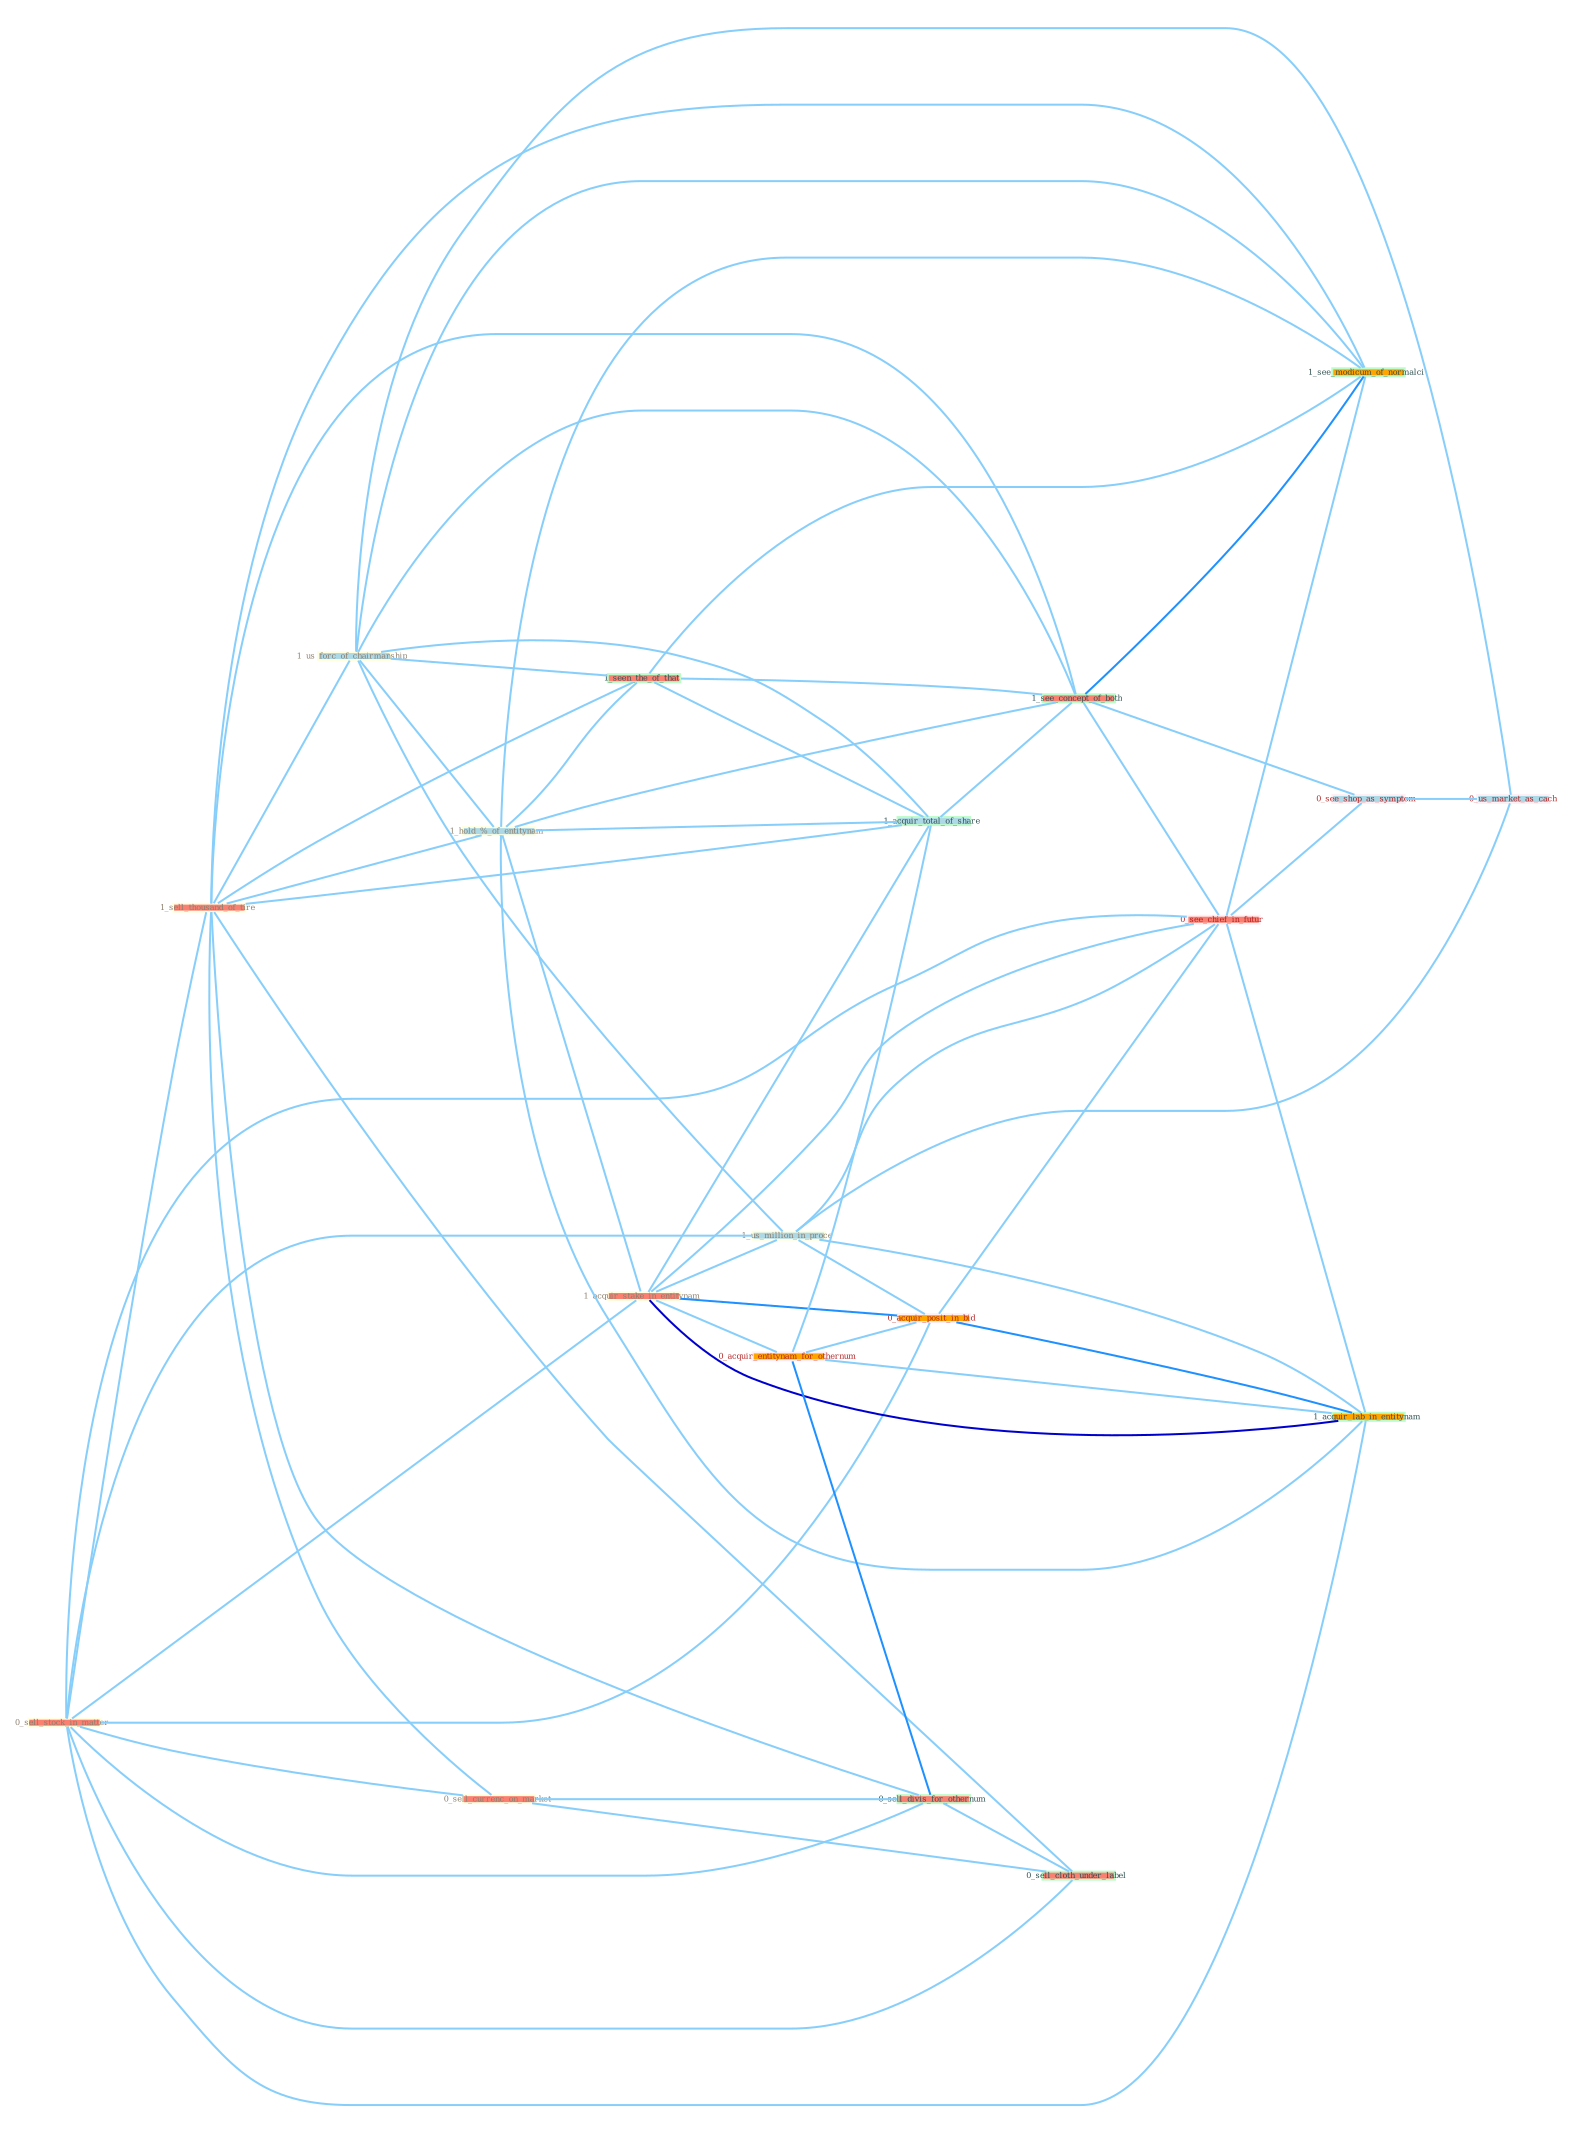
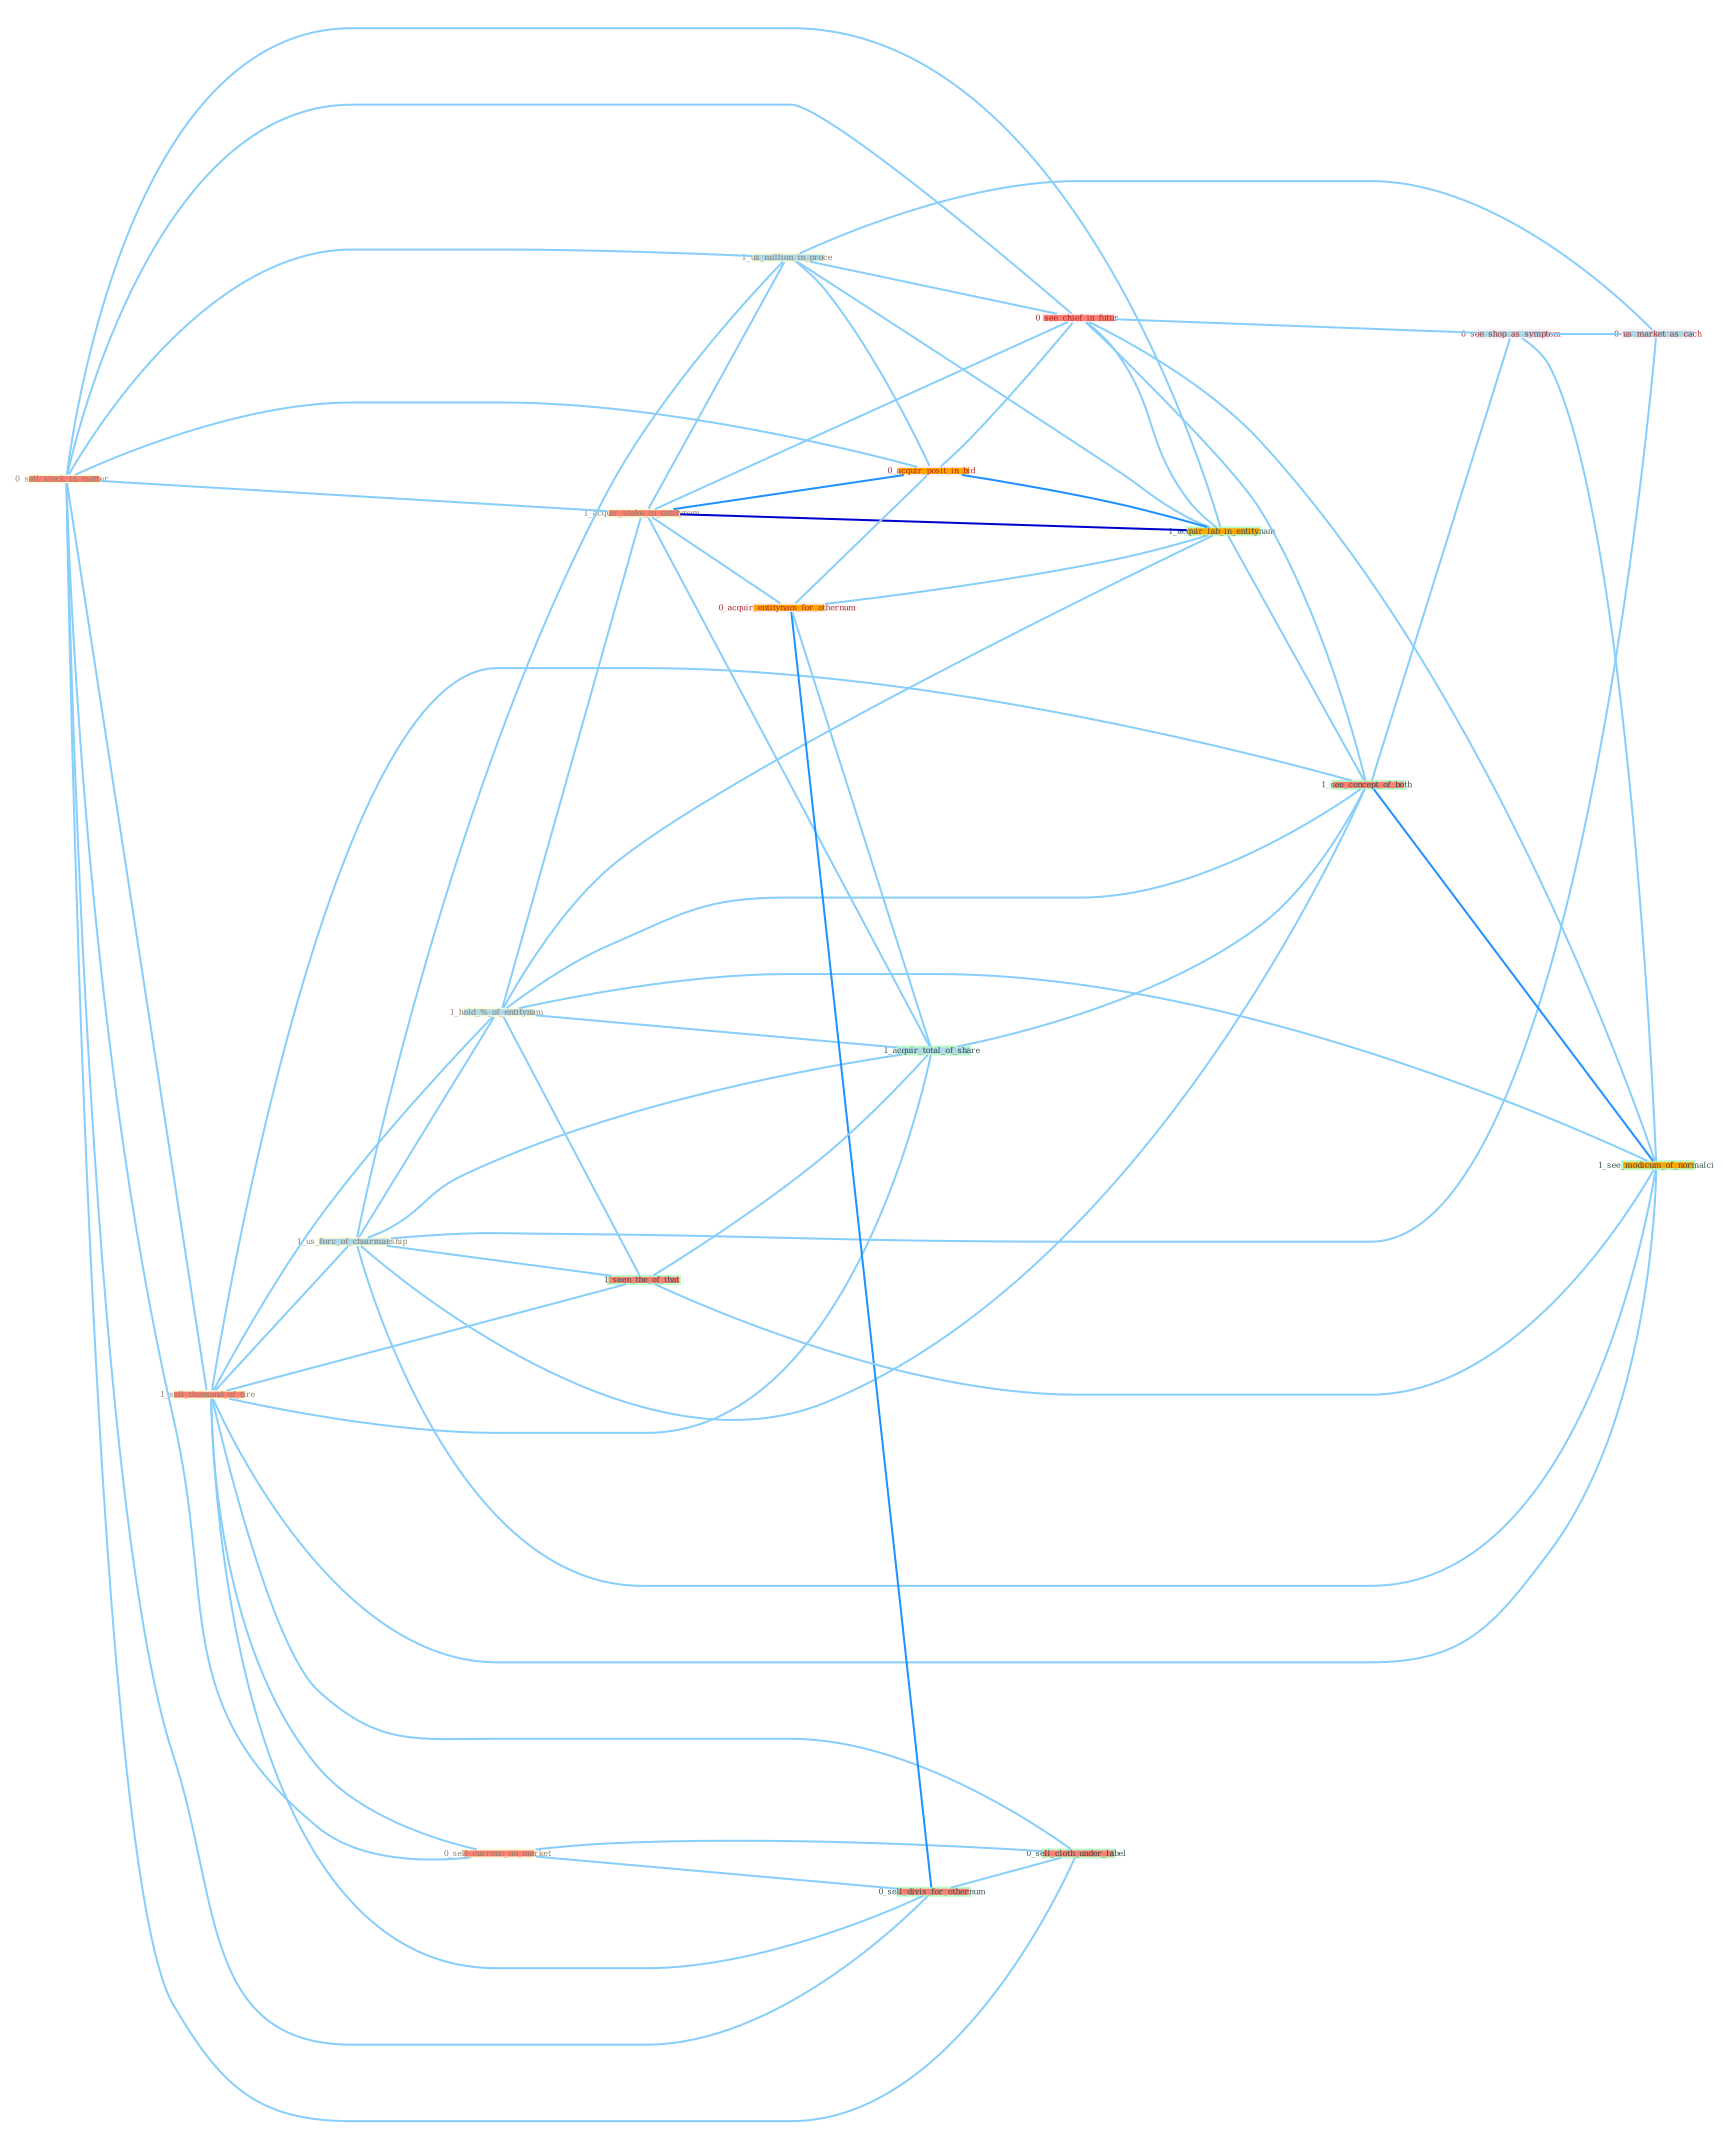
  graph {
    fontname="DejaVu Serif"
    rankdir=LR
    node [color="#ffffe0" fillcolor=salmon fixedsize=true fontcolor="#8b7d6b" fontname="DejaVu Serif" fontsize=4 shape=polygon style=filled]
    edge [color="#87cefa" fontname="DejaVu Serif" w=1]
    "0_sell_stock_in_matter " [height=.06 width=.5]
    "1_sell_thousand_of_tire " [height=.06 width=.5]
    "0_sell_currenc_on_market " [height=.06 width=.5]
    "1_us_forc_of_chairmanship " [fillcolor=lightblue height=.06 width=.5]
    "1_hold_%_of_entitynam " [fillcolor=lightblue height=.06 width=.5]
    "1_acquir_stake_in_entitynam " [height=.06 width=.5]
    "1_us_million_in_proce " [fillcolor=lightblue height=.06 width=.5]
    "0_acquir_entitynam_for_othernum " [color="#fff0f5" fillcolor=orange fontcolor="#b22222" height=.06 width=.5]
    "0_acquir_posit_in_bid " [color="#fff0f5" fillcolor=orange fontcolor="#b22222" height=.06 width=.5]
    "0_see_chief_in_futur " [color="#fff0f5" fontcolor="#b22222" height=.06 width=.5]
    "0_see_shop_as_symptom " [color="#fff0f5" fillcolor=lightblue fontcolor="#b22222" height=.06 width=.5]
    n12 [color="#fff0f5" fillcolor=lightblue fontcolor="#b22222" height=.06 label="0_us_market_as_cach" width=.5]
    "0_sell_divis_for_othernum " [color="#BDFCC9" fontcolor="#2f4f4f" height=.06 width=.5]
    "0_sell_cloth_under_label " [color="#BDFCC9" fontcolor="#2f4f4f" height=.06 width=.5]
    "1_acquir_lab_in_entitynam " [color="#BDFCC9" fillcolor=orange fontcolor="#2f4f4f" height=.06 width=.5]
    "1_seen_the_of_that " [color="#BDFCC9" fontcolor="#2f4f4f" height=.06 width=.5]
    "1_acquir_total_of_share " [color="#BDFCC9" fillcolor=lightblue fontcolor="#2f4f4f" height=.06 width=.5]
    "1_see_concept_of_both " [color="#BDFCC9" fontcolor="#2f4f4f" height=.06 width=.5]
    "1_see_modicum_of_normalci " [color="#BDFCC9" fillcolor=orange fontcolor="#2f4f4f" height=.06 width=.5]
    subgraph sub_1 {
      "0_sell_stock_in_matter "
      "1_sell_thousand_of_tire "
      "0_sell_currenc_on_market "
      "1_us_forc_of_chairmanship "
      "1_hold_%_of_entitynam "
      "1_acquir_stake_in_entitynam "
      "1_us_million_in_proce "
    }
    subgraph sub_2 {
      "0_acquir_entitynam_for_othernum "
      "0_acquir_posit_in_bid "
      "0_see_chief_in_futur "
      "0_see_shop_as_symptom "
      n12
    }
    "0_sell_stock_in_matter " -- "1_sell_thousand_of_tire "
    "0_sell_stock_in_matter " -- "0_sell_currenc_on_market "
    "0_sell_stock_in_matter " -- "1_acquir_stake_in_entitynam "
    "0_sell_stock_in_matter " -- "1_us_million_in_proce "
    "0_sell_stock_in_matter " -- "0_acquir_posit_in_bid "
    "0_sell_stock_in_matter " -- "0_see_chief_in_futur "
    "0_sell_stock_in_matter " -- "0_sell_divis_for_othernum "
    "0_sell_stock_in_matter " -- "0_sell_cloth_under_label "
    "0_sell_stock_in_matter " -- "1_acquir_lab_in_entitynam "
    "1_sell_thousand_of_tire " -- "0_sell_currenc_on_market "
    "1_sell_thousand_of_tire " -- "1_us_forc_of_chairmanship "
    "1_sell_thousand_of_tire " -- "1_hold_%_of_entitynam "
    "1_sell_thousand_of_tire " -- "0_sell_divis_for_othernum "
    "1_sell_thousand_of_tire " -- "0_sell_cloth_under_label "
    "1_sell_thousand_of_tire " -- "1_seen_the_of_that "
    "1_sell_thousand_of_tire " -- "1_acquir_total_of_share "
    "1_sell_thousand_of_tire " -- "1_see_concept_of_both "
    "1_sell_thousand_of_tire " -- "1_see_modicum_of_normalci "
    "0_sell_currenc_on_market " -- "0_sell_divis_for_othernum "
    "0_sell_currenc_on_market " -- "0_sell_cloth_under_label "
    "1_us_forc_of_chairmanship " -- "1_hold_%_of_entitynam "
    "1_us_forc_of_chairmanship " -- "1_us_million_in_proce "
    "1_us_forc_of_chairmanship " -- n12
    "1_us_forc_of_chairmanship " -- "1_seen_the_of_that "
    "1_us_forc_of_chairmanship " -- "1_acquir_total_of_share "
    "1_us_forc_of_chairmanship " -- "1_see_concept_of_both "
    "1_us_forc_of_chairmanship " -- "1_see_modicum_of_normalci "
    "1_hold_%_of_entitynam " -- "1_acquir_stake_in_entitynam "
    "1_hold_%_of_entitynam " -- "1_acquir_lab_in_entitynam "
    "1_hold_%_of_entitynam " -- "1_seen_the_of_that "
    "1_hold_%_of_entitynam " -- "1_acquir_total_of_share "
    "1_hold_%_of_entitynam " -- "1_see_concept_of_both "
    "1_hold_%_of_entitynam " -- "1_see_modicum_of_normalci "
    "1_acquir_stake_in_entitynam " -- "1_us_million_in_proce "
    "1_acquir_stake_in_entitynam " -- "0_acquir_entitynam_for_othernum "
    "1_acquir_stake_in_entitynam " -- "0_acquir_posit_in_bid " [color="#1e90ff" w=2]
    "1_acquir_stake_in_entitynam " -- "0_see_chief_in_futur "
    "1_acquir_stake_in_entitynam " -- "1_acquir_lab_in_entitynam " [color="#0000cd" w=3]
    "1_acquir_stake_in_entitynam " -- "1_acquir_total_of_share "
    "1_us_million_in_proce " -- "0_acquir_posit_in_bid "
    "1_us_million_in_proce " -- "0_see_chief_in_futur "
    "1_us_million_in_proce " -- n12
    "1_us_million_in_proce " -- "1_acquir_lab_in_entitynam "
    "0_acquir_entitynam_for_othernum " -- "0_acquir_posit_in_bid "
    "0_acquir_entitynam_for_othernum " -- "0_sell_divis_for_othernum " [color="#1e90ff" w=2]
    "0_acquir_entitynam_for_othernum " -- "1_acquir_lab_in_entitynam "
    "0_acquir_entitynam_for_othernum " -- "1_acquir_total_of_share "
    "0_acquir_posit_in_bid " -- "0_see_chief_in_futur "
    "0_acquir_posit_in_bid " -- "1_acquir_lab_in_entitynam " [color="#1e90ff" w=2]
    "0_see_chief_in_futur " -- "0_see_shop_as_symptom "
    "0_see_chief_in_futur " -- "1_acquir_lab_in_entitynam "
    "0_see_chief_in_futur " -- "1_see_modicum_of_normalci "
    "0_see_shop_as_symptom " -- n12
+   "0_see_shop_as_symptom " -- "1_see_modicum_of_normalci "
    "0_sell_divis_for_othernum " -- "0_sell_cloth_under_label "
    "1_seen_the_of_that " -- "1_acquir_total_of_share "
-   "1_seen_the_of_that " -- "1_see_concept_of_both "
+   "1_acquir_lab_in_entitynam " -- "1_see_concept_of_both "
    "1_seen_the_of_that " -- "1_see_modicum_of_normalci "
    "1_acquir_total_of_share " -- "1_see_concept_of_both "
    "1_see_concept_of_both " -- "0_see_chief_in_futur "
    "1_see_concept_of_both " -- "0_see_shop_as_symptom "
    "1_see_concept_of_both " -- "1_see_modicum_of_normalci " [color="#1e90ff" w=2]
  }
